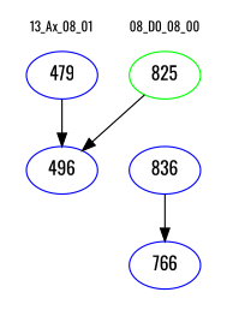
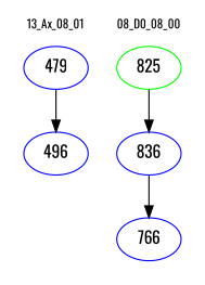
  digraph {
    fontname=Oswald
    node [color=blue fontname=Oswald]
    edge [color=black fontname=Oswald]
    n1 [label=479]
    n2 [label=496]
    n3 [color=green label=825]
    n4 [label=836]
    n5 [label=766]
    subgraph cluster_1 {
      color=white
      fontsize=10
      label="13_Ax_08_01"
      n1
      n2
    }
    subgraph cluster_2 {
      color=white
      fontsize=10
      label="08_D0_08_00"
      n3
      n4
      n5
    }
    n1 -> n2
-   n3 -> n2
+   n3 -> n4
    n4 -> n5
  }
